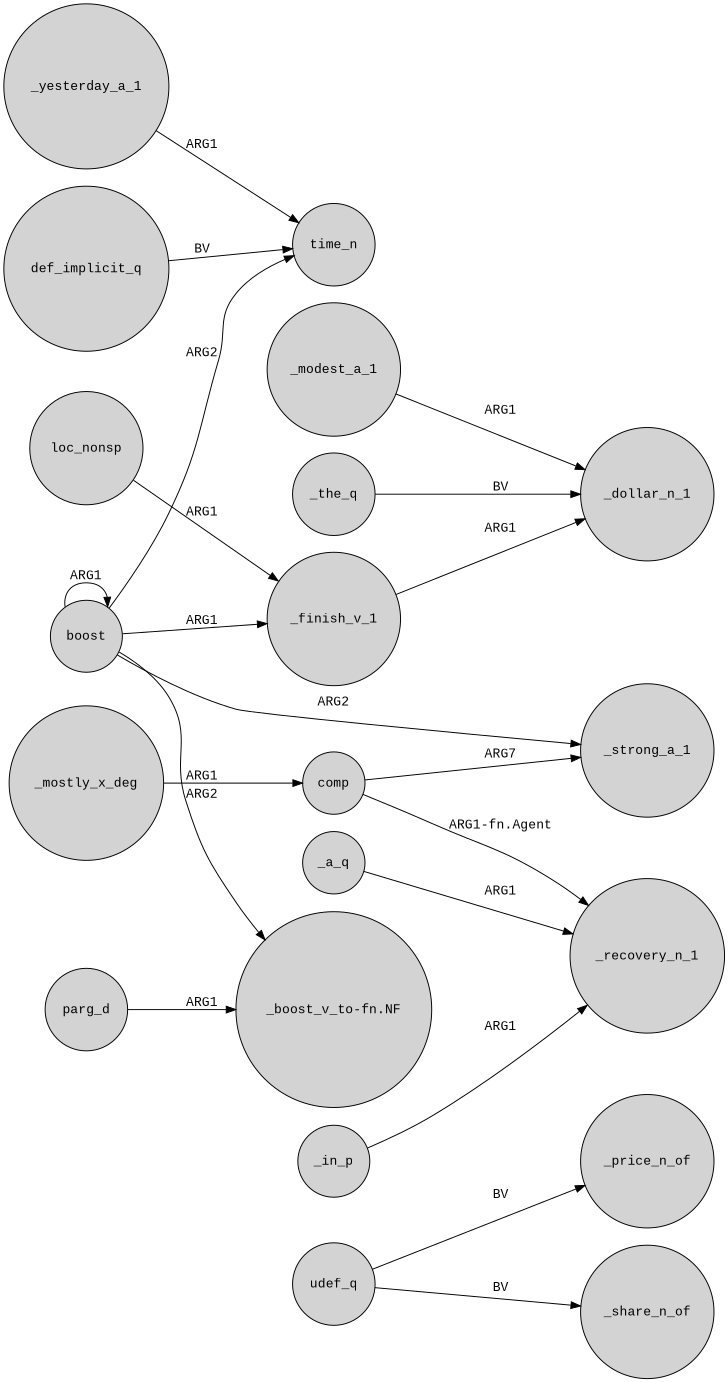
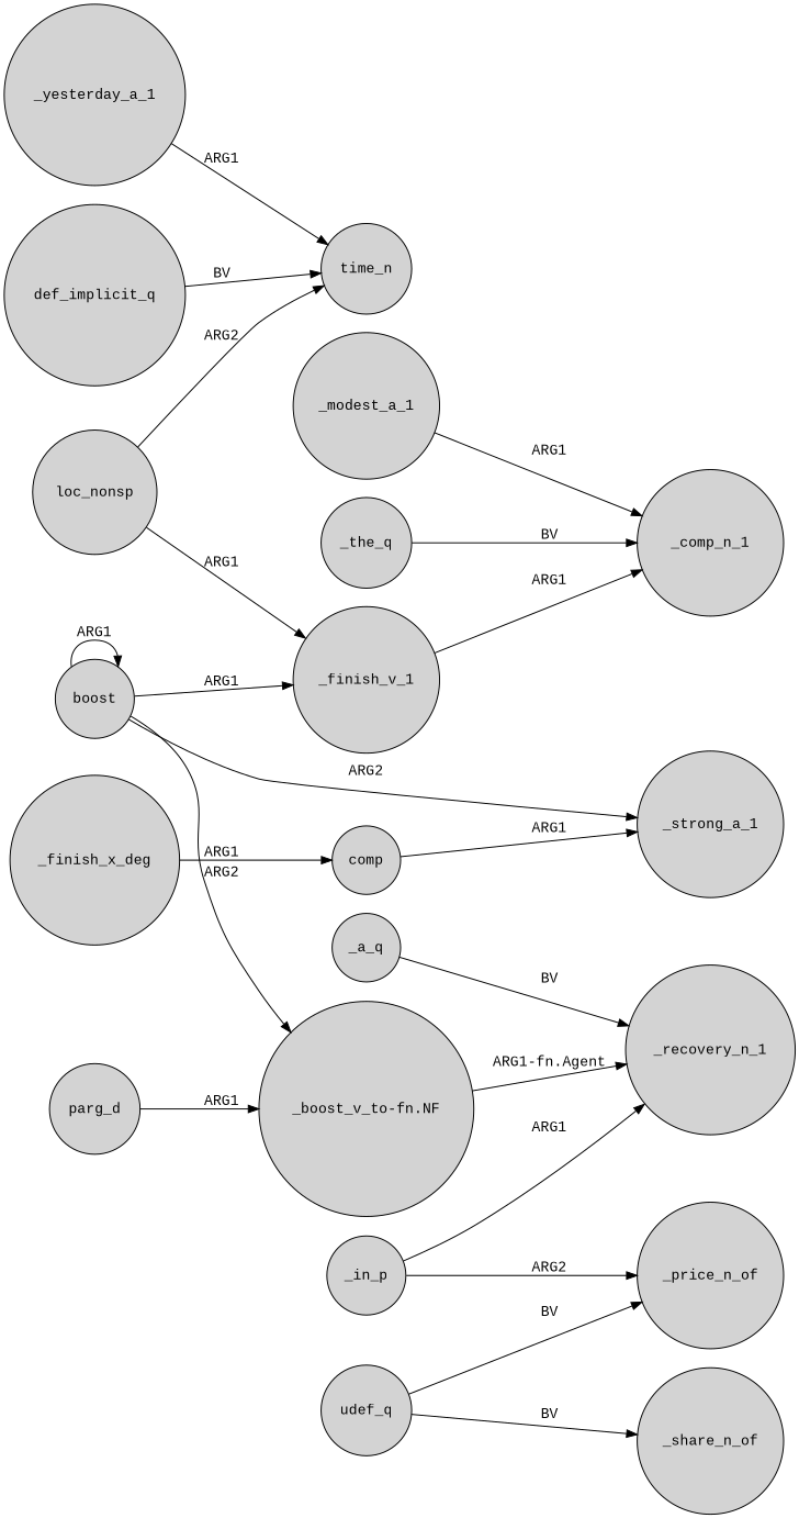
  digraph {
    fontname="Liberation Mono"
    rankdir=LR
    node [fontname="Liberation Mono" shape=circle style=filled]
    edge [fontname="Liberation Mono"]
    _a_q
    _recovery_n_1
    _yesterday_a_1
    time_n
    udef_q
    _price_n_of
    _share_n_of
    _modest_a_1
-   _dollar_n_1
+   _dollar_n_1 [label=_comp_n_1]
    n10 [label=boost]
    _finish_v_1
    "_boost_v_to-fn.NF"
    _strong_a_1
    _the_q
    parg_d
    loc_nonsp
    comp
-   _mostly_x_deg
+   _mostly_x_deg [label=_finish_x_deg]
    _in_p
    def_implicit_q
-   _a_q -> _recovery_n_1 [label=ARG1]
+   _a_q -> _recovery_n_1 [label=BV]
    _yesterday_a_1 -> time_n [label=ARG1]
    udef_q -> _price_n_of [label=BV]
    udef_q -> _share_n_of [label=BV]
    _modest_a_1 -> _dollar_n_1 [label=ARG1]
    n10 -> n10 [label=ARG1]
    n10 -> _finish_v_1 [label=ARG1]
    n10 -> "_boost_v_to-fn.NF" [label=ARG2]
    n10 -> _strong_a_1 [label=ARG2]
    _finish_v_1 -> _dollar_n_1 [label=ARG1]
-   comp -> _recovery_n_1 [label="ARG1-fn.Agent"]
+   "_boost_v_to-fn.NF" -> _recovery_n_1 [label="ARG1-fn.Agent"]
    _the_q -> _dollar_n_1 [label=BV]
    parg_d -> "_boost_v_to-fn.NF" [label=ARG1]
-   n10 -> time_n [label=ARG2]
+   loc_nonsp -> time_n [label=ARG2]
    loc_nonsp -> _finish_v_1 [label=ARG1]
-   comp -> _strong_a_1 [label=ARG7]
+   comp -> _strong_a_1 [label=ARG1]
    _mostly_x_deg -> comp [label=ARG1]
    _in_p -> _recovery_n_1 [label=ARG1]
+   _in_p -> _price_n_of [label=ARG2]
    def_implicit_q -> time_n [label=BV]
  }
